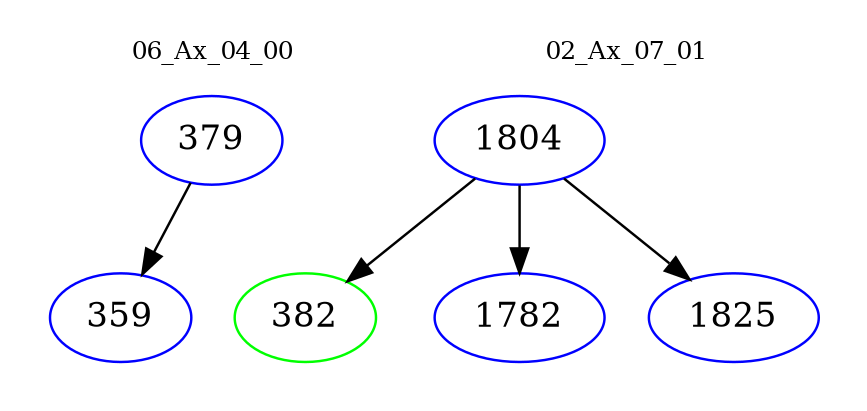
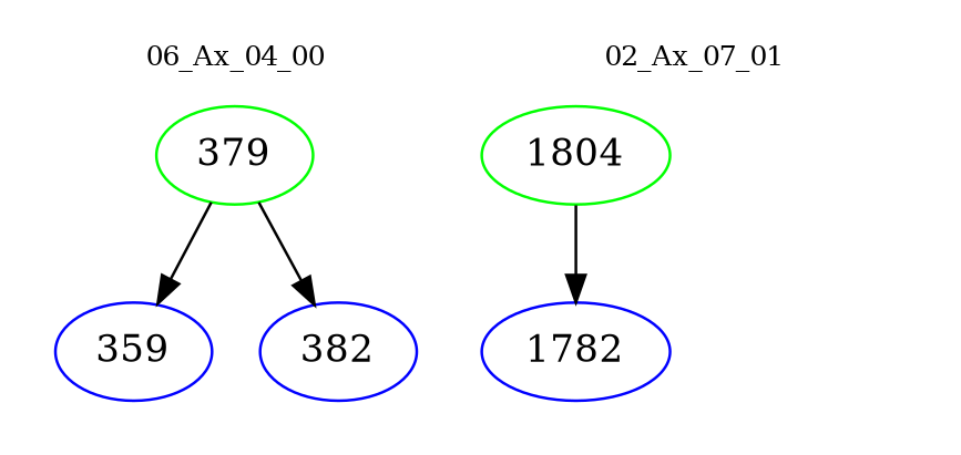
  digraph {
    node [color=blue]
    edge [color=black]
-   n1 [label=379]
+   n1 [color=green label=379]
    n2 [label=359]
-   n3 [color=green label=382]
-   n4 [label=1804]
+   n3 [label=382]
+   n4 [color=green label=1804]
    n5 [label=1782]
-   n6 [label=1825]
    subgraph cluster_1 {
      color=white
      fontsize=10
      label="06_Ax_04_00"
      n1
      n2
      n3
    }
    subgraph cluster_2 {
      color=white
      fontsize=10
      label="02_Ax_07_01"
      n4
      n5
-     n6
    }
    n1 -> n2
-   n4 -> n3
+   n1 -> n3
    n4 -> n5
-   n4 -> n6
  }
